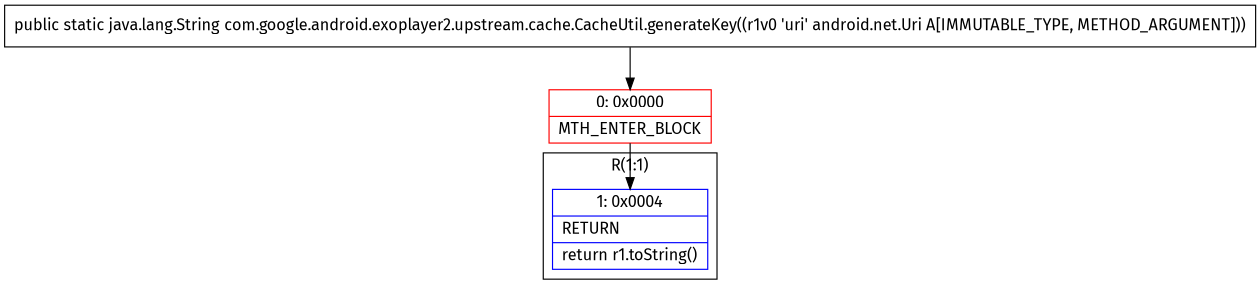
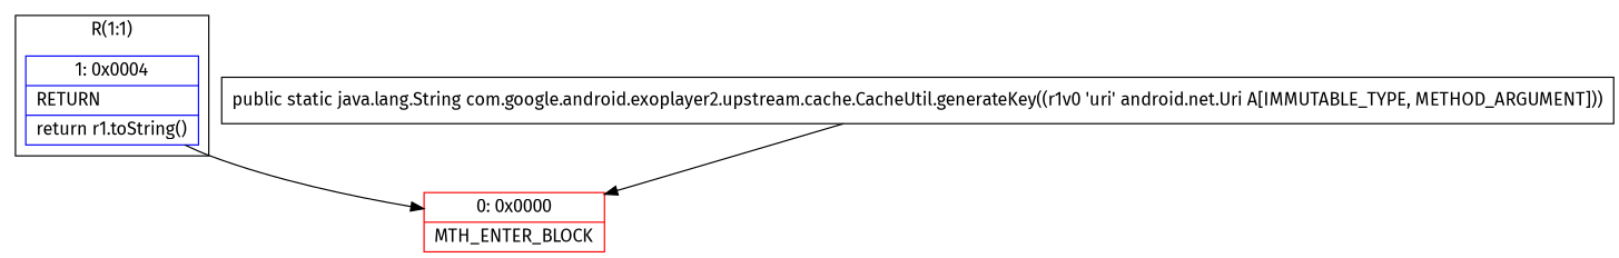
  digraph {
    fontname="Fira Sans"
    node [shape=record fontname="Fira Sans"]
    edge [fontname="Fira Sans"]
    n1 [color=blue label="{1\:\ 0x0004|RETURN\l|return r1.toString()\l}"]
    n2 [color=red label="{0\:\ 0x0000|MTH_ENTER_BLOCK\l}"]
    n3 [label="{public static java.lang.String com.google.android.exoplayer2.upstream.cache.CacheUtil.generateKey((r1v0 'uri' android.net.Uri A[IMMUTABLE_TYPE, METHOD_ARGUMENT])) }"]
    subgraph cluster_1 {
      label="R(1:1)"
      n1
    }
-   n2 -> n1
+   n1 -> n2
    n3 -> n2
  }
